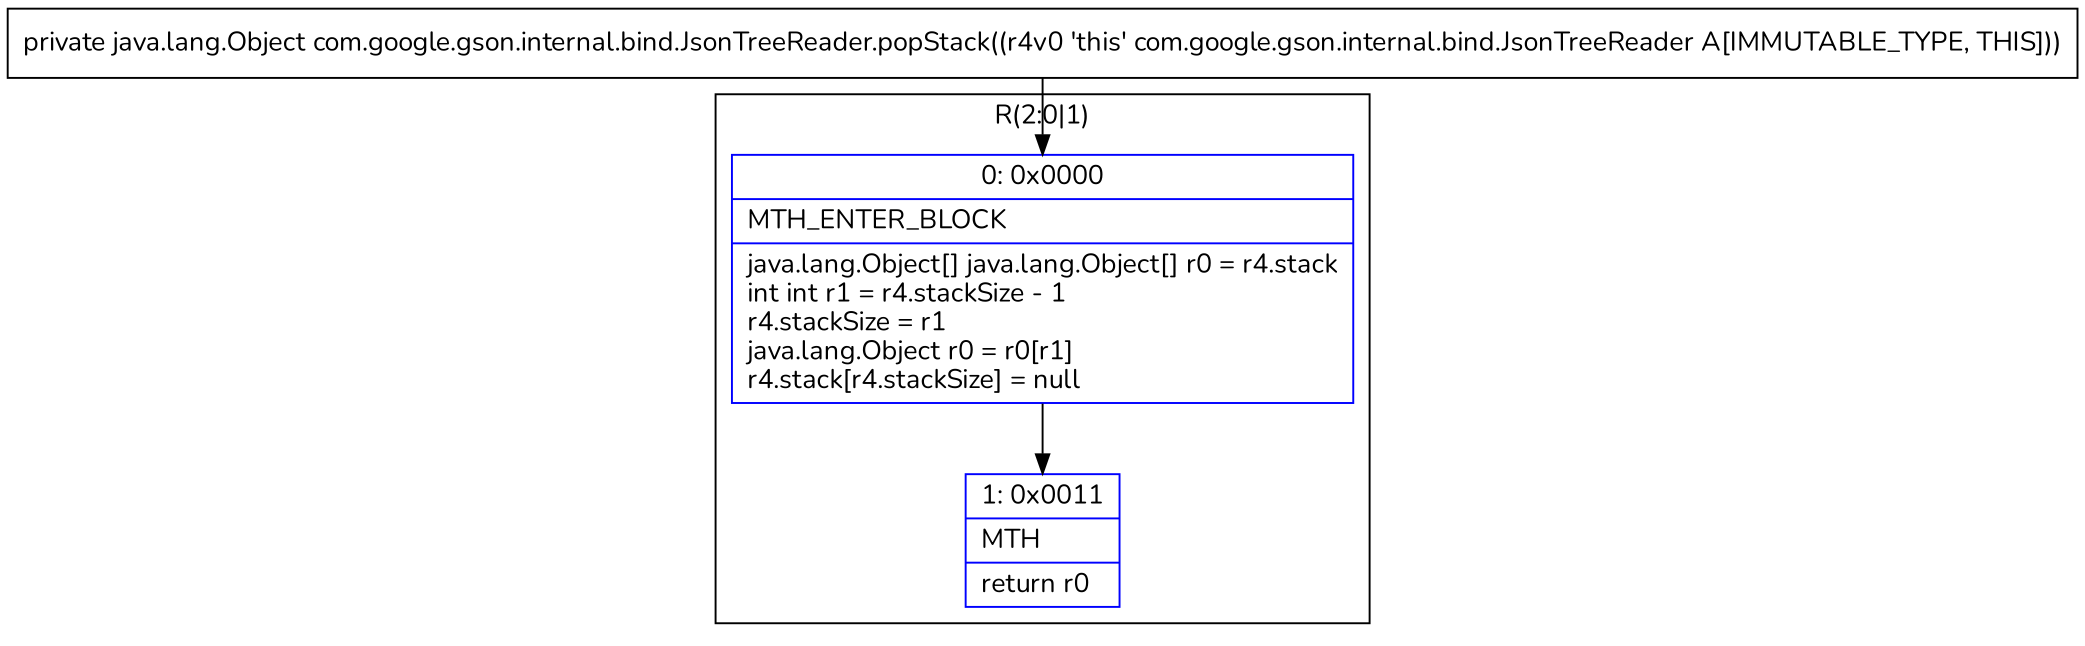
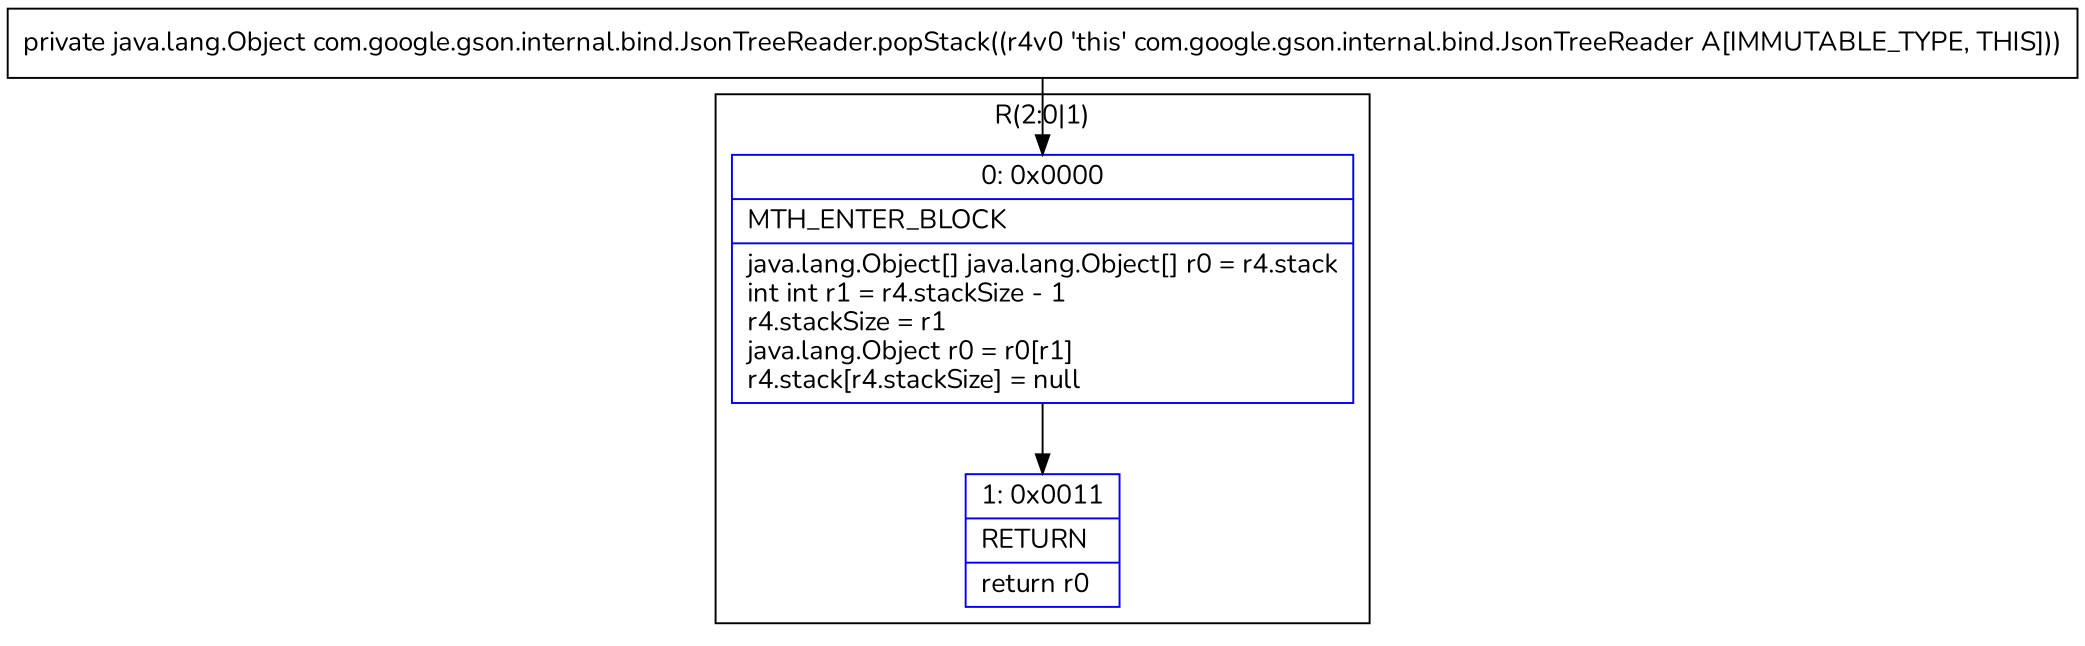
  digraph {
    fontname=Nunito
    node [color=blue shape=record fontname=Nunito]
    edge [fontname=Nunito]
    n1 [label="{0\:\ 0x0000|MTH_ENTER_BLOCK\l|java.lang.Object[] java.lang.Object[] r0 = r4.stack\lint int r1 = r4.stackSize \- 1\lr4.stackSize = r1\ljava.lang.Object r0 = r0[r1]\lr4.stack[r4.stackSize] = null\l}"]
-   n2 [label="{1\:\ 0x0011|MTH\l|return r0\l}"]
+   n2 [label="{1\:\ 0x0011|RETURN\l|return r0\l}"]
    n3 [label="{private java.lang.Object com.google.gson.internal.bind.JsonTreeReader.popStack((r4v0 'this' com.google.gson.internal.bind.JsonTreeReader A[IMMUTABLE_TYPE, THIS])) }" color=""]
    subgraph cluster_1 {
      label="R(2:0|1)"
      n1
      n2
    }
    n1 -> n2
    n3 -> n1
  }
